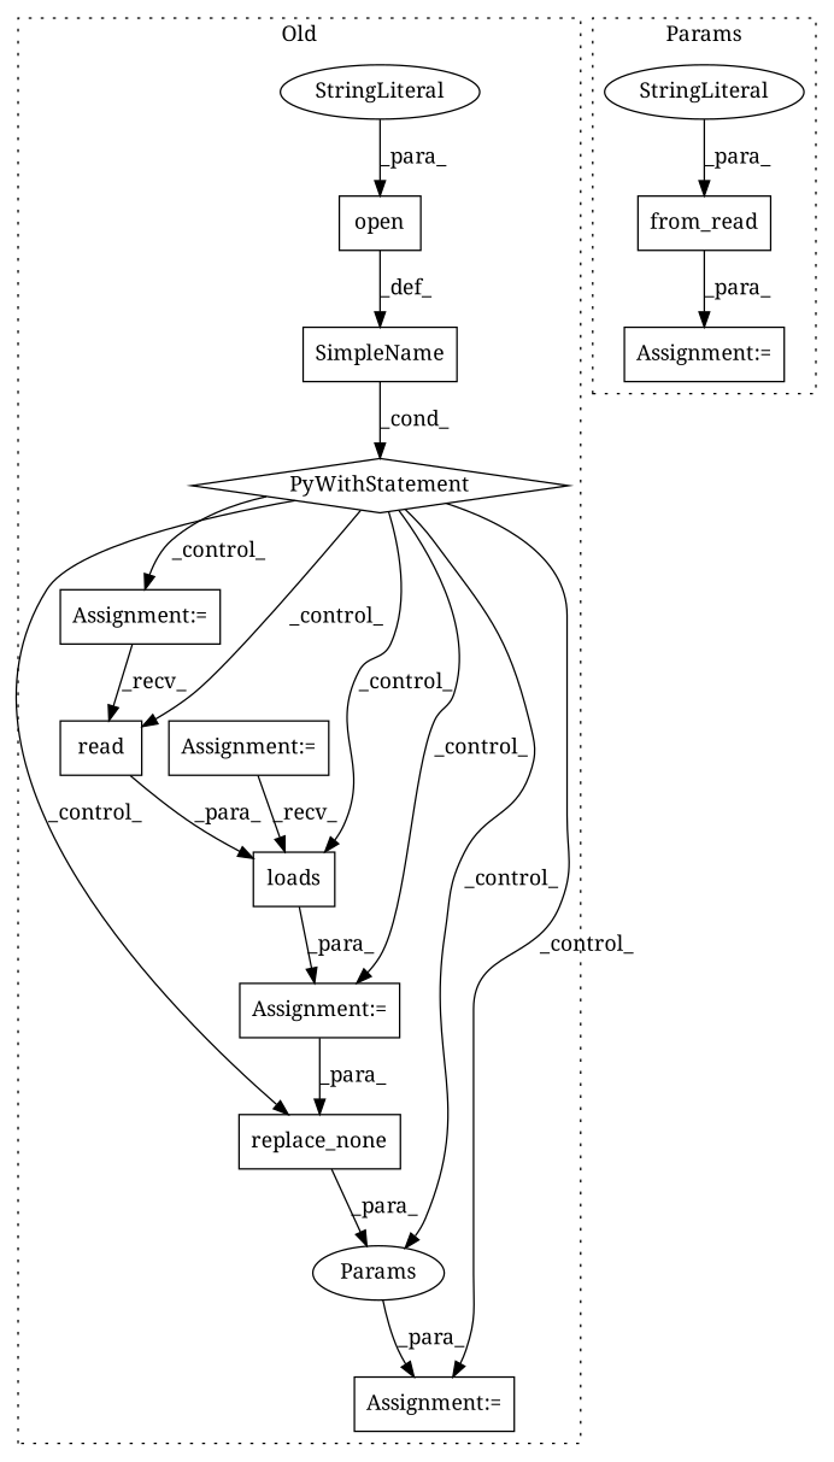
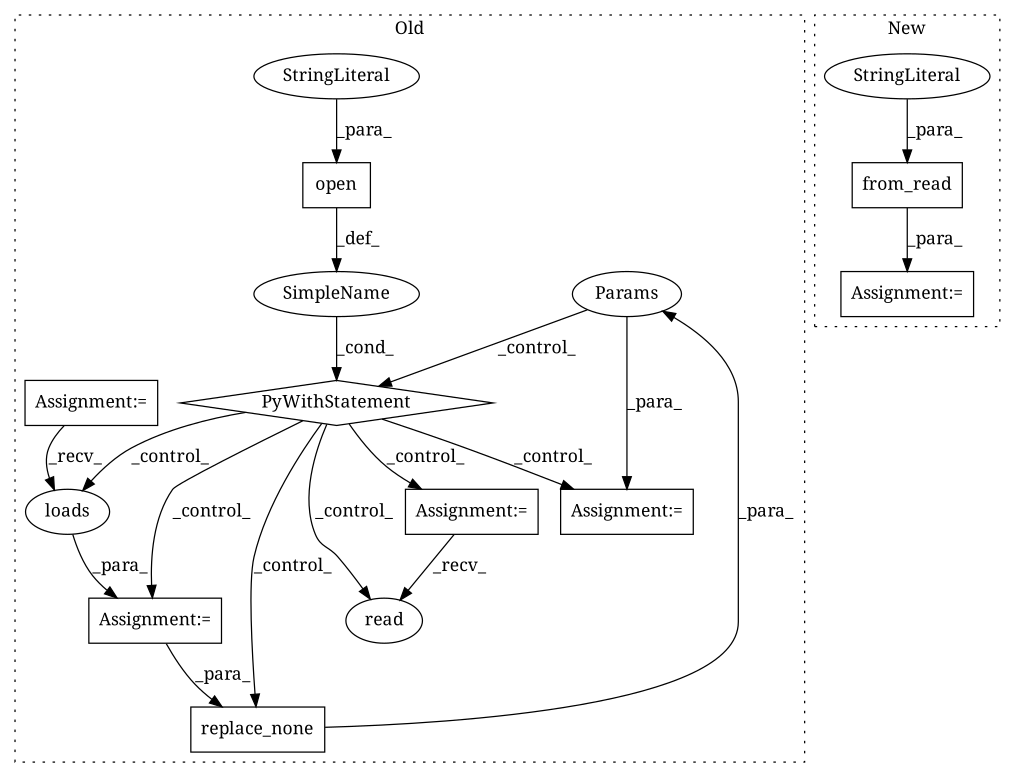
  digraph {
    fontname="Noto Serif"
    node [a=32 fontname="Noto Serif" l=1 shape=box]
    edge [fontname="Noto Serif"]
    n1 [l="7,1" label=Params s="756,783" shape=ellipse]
-   n2 [a=42 label=SimpleName l=""]
-   n3 [l=6 label=read s=728]
+   n2 [a=42 label=SimpleName shape=ellipse l=""]
+   n3 [l=6 label=read s=728 shape=ellipse]
    n4 [a=104 l="10,2" label=PyWithStatement s="628,682" shape=diamond]
-   n5 [l="6,1" label=loads s="720,734"]
+   n5 [l="6,1" label=loads s="720,734" shape=ellipse]
    n6 [l="13,1" label=replace_none s="763,782"]
    n7 [a=7 label="Assignment:=" s=699]
    n8 [a=7 l=4 label="Assignment:=" s=345]
    n9 [a=7 label="Assignment:=" s=714]
    n10 [a=7 label="Assignment:=" s=755]
    n11 [l="5,1" label=open s="638,681"]
    n12 [a=45 l=38 label=StringLiteral s=643 shape=ellipse]
    n13 [l="10,1" label=from_read s="586,634"]
    n14 [a=45 l=38 label=StringLiteral s=596 shape=ellipse]
    n15 [a=7 label="Assignment:=" s=578]
    subgraph cluster_1 {
      label=Old
      style=dotted
      n1
      n2
      n3
      n4
      n5
      n6
      n7
      n8
      n9
      n10
      n11
      n12
    }
    subgraph cluster_2 {
-     label=Params
+     label=New
      style=dotted
      n13
      n14
      n15
    }
    n1 -> n10 [label=_para_]
    n2 -> n4 [label=_cond_]
-   n3 -> n5 [label=_para_]
-   n4 -> n1 [label=_control_]
+   n1 -> n4 [label=_control_]
    n4 -> n3 [label=_control_]
    n4 -> n5 [label=_control_]
    n4 -> n6 [label=_control_]
    n4 -> n7 [label=_control_]
    n4 -> n9 [label=_control_]
    n4 -> n10 [label=_control_]
    n5 -> n9 [label=_para_]
    n6 -> n1 [label=_para_]
    n7 -> n3 [label=_recv_]
    n8 -> n5 [label=_recv_]
    n9 -> n6 [label=_para_]
    n11 -> n2 [label=_def_]
    n12 -> n11 [label=_para_]
    n13 -> n15 [label=_para_]
    n14 -> n13 [label=_para_]
  }
